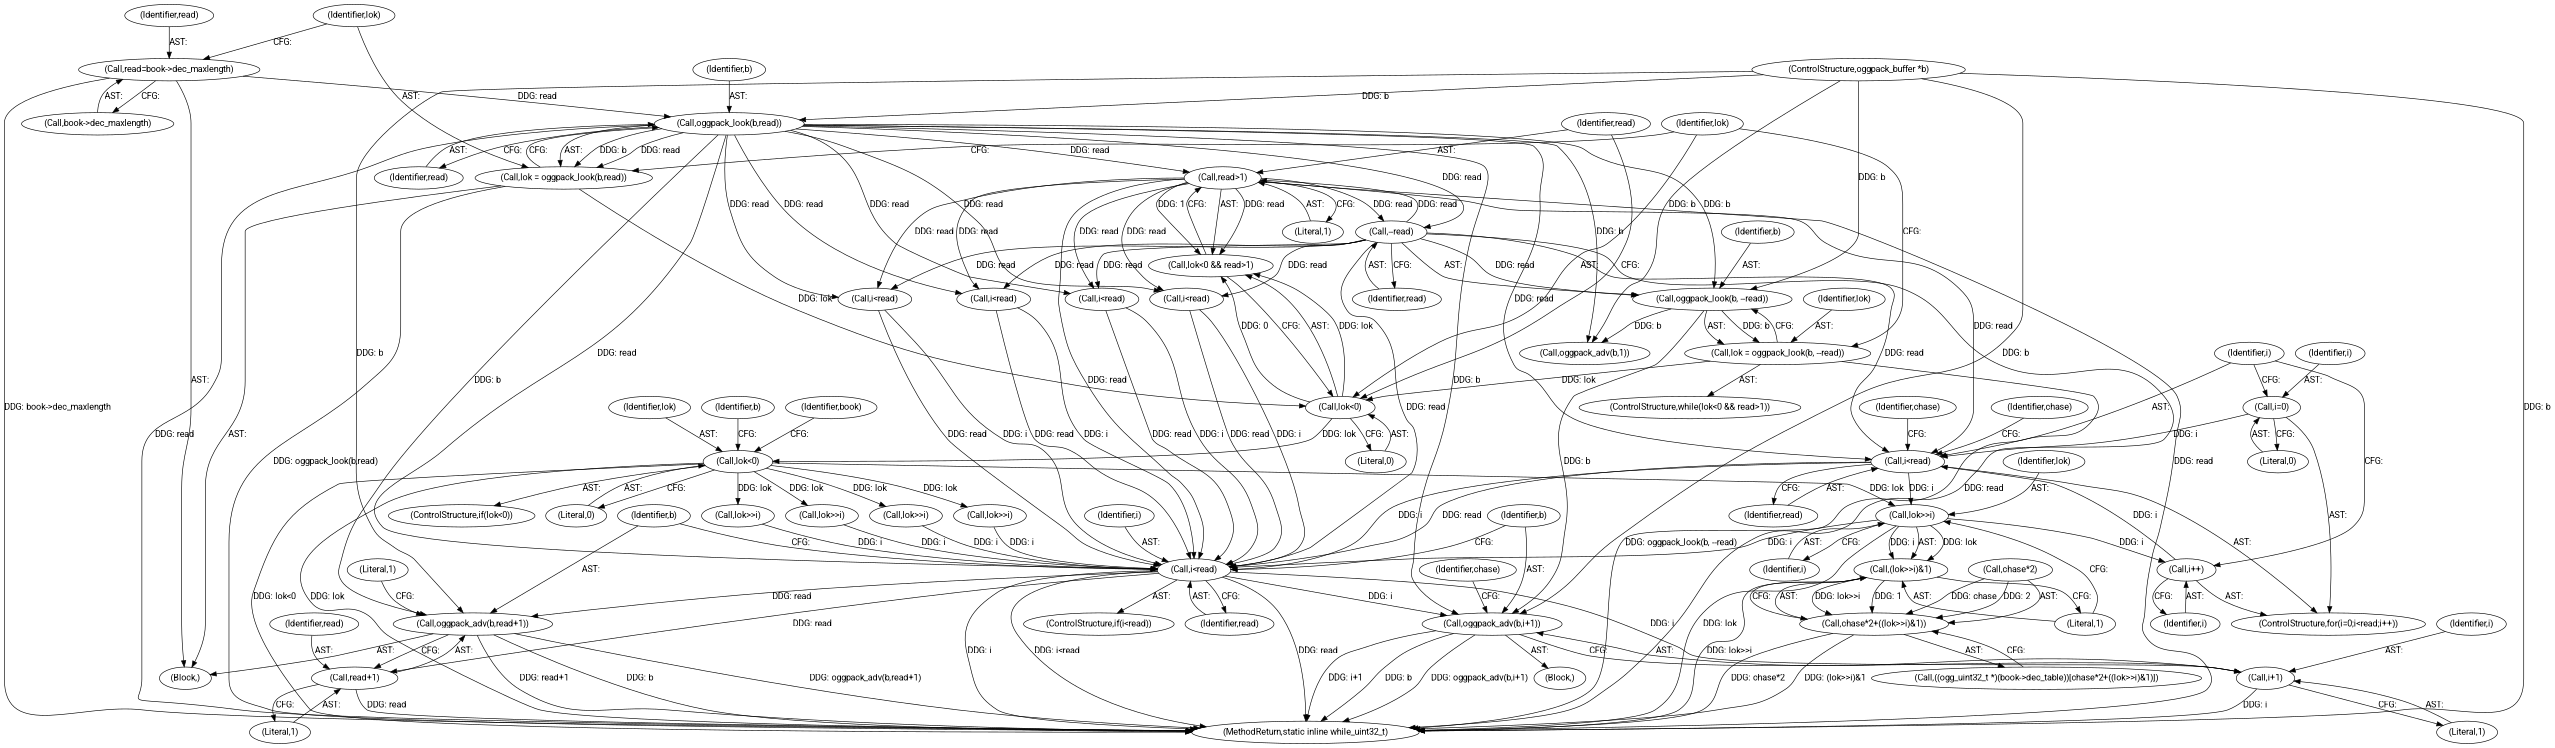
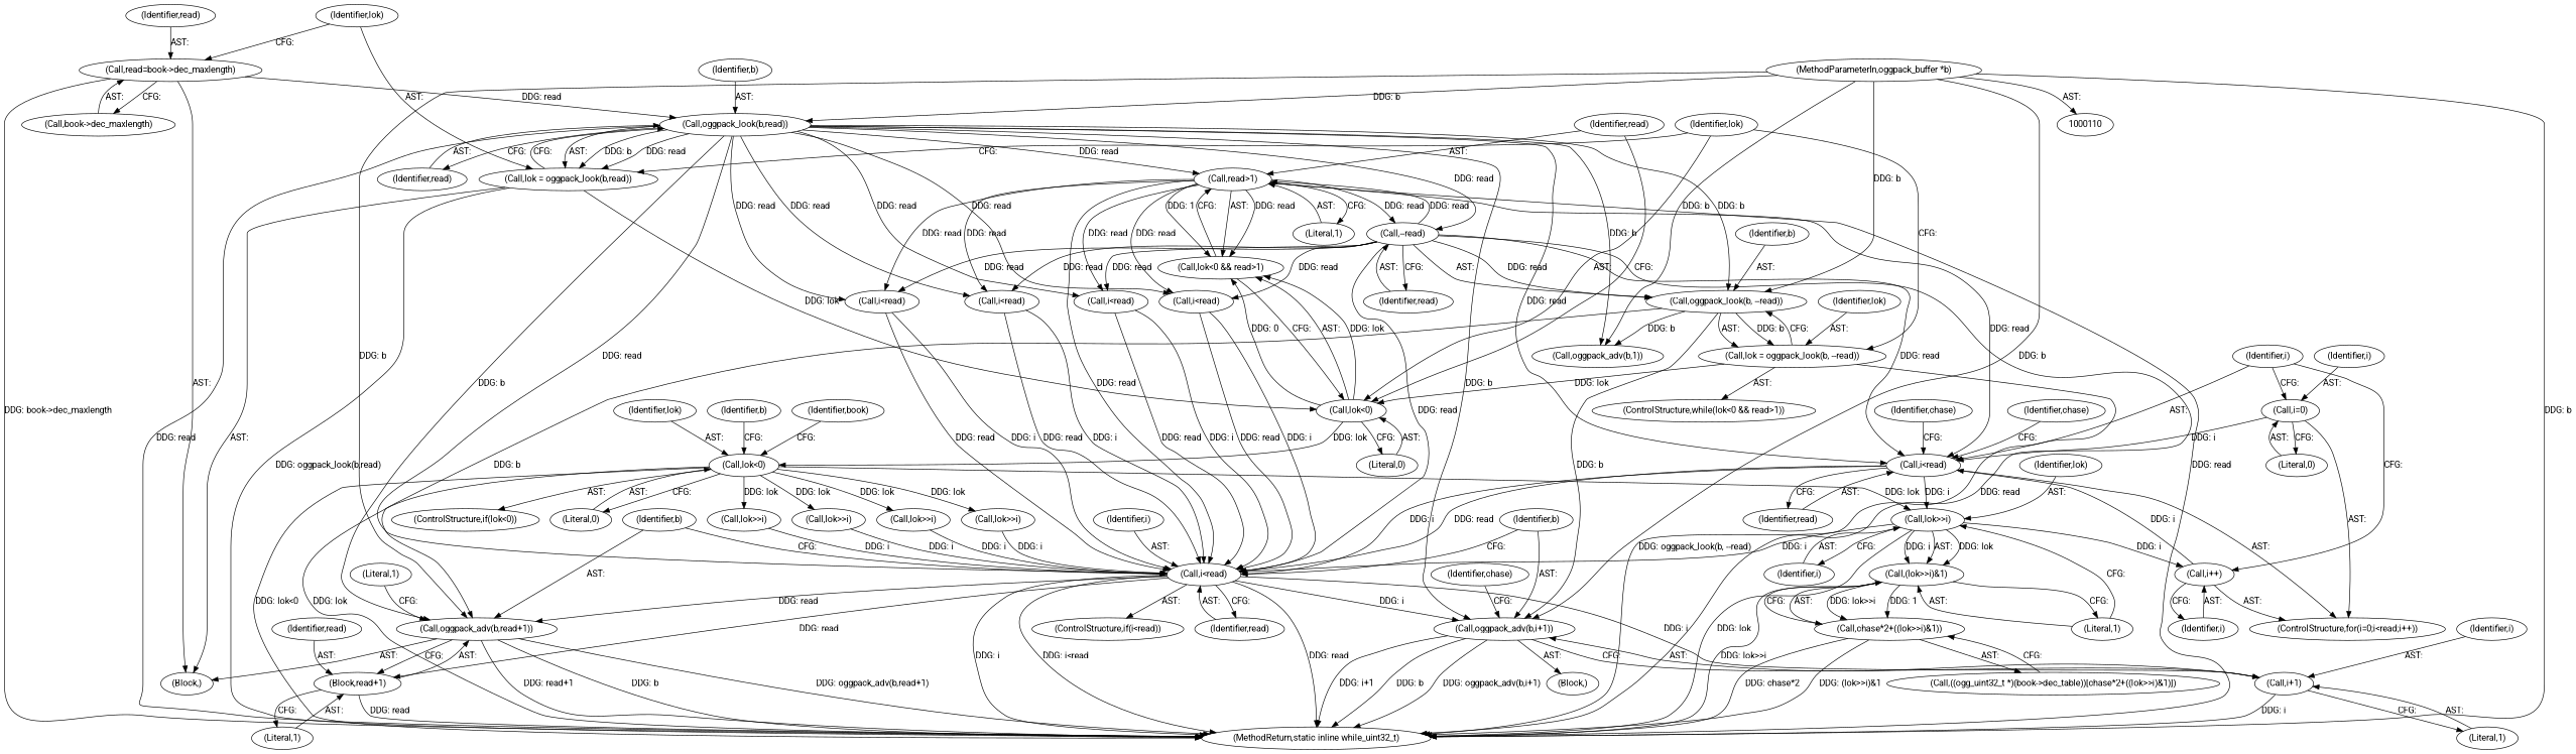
  digraph {
    fontname=Roboto
    node [fontname=Roboto]
    edge [fontname=Roboto]
    n1 [label="(Call,i<read)"]
    n2 [label="(Call,lok>>i)"]
    n3 [label="(Call,i<read)"]
    n4 [label="(ControlStructure,for(i=0;i<read;i++))"]
    n5 [label="(Identifier,read)"]
    n6 [label="(Call,i++)"]
    n7 [label="(Call,(lok>>i)&1)"]
    n8 [label="(Identifier,i)"]
    n9 [label="(MethodReturn,static inline while_uint32_t)"]
    n10 [label="(Call,oggpack_adv(b,i+1))"]
    n11 [label="(Call,oggpack_adv(b,read+1))"]
    n12 [label="(Call,i+1)"]
-   n13 [label="(Call,read+1)"]
+   n13 [label="(Block,read+1)"]
    n14 [label="(Identifier,read)"]
    n15 [label="(ControlStructure,if(i<read))"]
    n16 [label="(Identifier,i)"]
    n17 [label="(Call,chase*2+((lok>>i)&1))"]
    n18 [label="(Literal,1)"]
    n19 [label="(Call,lok<0)"]
    n20 [label="(Call,lok>>i)"]
    n21 [label="(Call,lok>>i)"]
    n22 [label="(Literal,0)"]
    n23 [label="(Call,lok>>i)"]
    n24 [label="(Call,lok>>i)"]
    n25 [label="(ControlStructure,if(lok<0))"]
    n26 [label="(Call,lok<0)"]
    n27 [label="(Call,lok<0 && read>1)"]
    n28 [label="(Literal,0)"]
    n29 [label="(Call,read>1)"]
    n30 [label="(Call,lok = oggpack_look(b,read))"]
    n31 [label="(Call,oggpack_look(b,read))"]
    n32 [label="(Block,)"]
    n33 [label="(Call,oggpack_look(b, --read))"]
    n34 [label="(Call,--read)"]
    n35 [label="(Call,i<read)"]
    n36 [label="(Call,i<read)"]
    n37 [label="(Identifier,read)"]
    n38 [label="(Call,oggpack_adv(b,1))"]
    n39 [label="(Call,i<read)"]
    n40 [label="(Call,i<read)"]
    n41 [label="(Call,lok = oggpack_look(b, --read))"]
    n42 [label="(Identifier,read)"]
    n43 [label="(Literal,1)"]
    n44 [label="(Block,)"]
-   n45 [label="(ControlStructure,oggpack_buffer *b)"]
+   n45 [label="(MethodParameterIn,oggpack_buffer *b)"]
+   1000110
    n47 [label="(Call,read=book->dec_maxlength)"]
    n48 [label="(Call,book->dec_maxlength)"]
    n49 [label="(ControlStructure,while(lok<0 && read>1))"]
    n50 [label="(Call,i=0)"]
    n51 [label="(Literal,0)"]
    n52 [label="(Literal,1)"]
    n53 [label="(Literal,1)"]
    n54 [label="(Call,((ogg_uint32_t *)(book->dec_table))[chase*2+((lok>>i)&1)])"]
    n55 [label="(Identifier,i)"]
-   n56 [label="(Call,chase*2)"]
    n57 [label="(Identifier,chase)"]
    n58 [label="(Identifier,b)"]
    n59 [label="(Identifier,read)"]
    n60 [label="(Identifier,book)"]
    n61 [label="(Identifier,chase)"]
    n62 [label="(Identifier,chase)"]
    n63 [label="(Identifier,lok)"]
    n64 [label="(Identifier,lok)"]
    n65 [label="(Identifier,b)"]
    n66 [label="(Identifier,b)"]
    n67 [label="(Identifier,b)"]
    n68 [label="(Identifier,b)"]
    n69 [label="(Literal,1)"]
    n70 [label="(Identifier,i)"]
    n71 [label="(Identifier,lok)"]
    n72 [label="(Identifier,read)"]
    n73 [label="(Identifier,lok)"]
    n74 [label="(Identifier,i)"]
    n75 [label="(Identifier,read)"]
    n76 [label="(Identifier,lok)"]
    n77 [label="(Identifier,i)"]
    n1 -> n2 [label="DDG: i"]
    n1 -> n3 [label="DDG: i"]
    n1 -> n3 [label="DDG: read"]
    n1 -> n4 [label="AST: "]
    n1 -> n5 [label="CFG: "]
    n2 -> n3 [label="DDG: i"]
    n2 -> n6 [label="DDG: i"]
    n2 -> n7 [label="AST: "]
    n2 -> n7 [label="DDG: lok"]
    n2 -> n7 [label="DDG: i"]
    n2 -> n8 [label="CFG: "]
    n2 -> n9 [label="DDG: lok"]
    n3 -> n9 [label="DDG: i"]
    n3 -> n9 [label="DDG: i<read"]
    n3 -> n9 [label="DDG: read"]
    n3 -> n10 [label="DDG: i"]
    n3 -> n11 [label="DDG: read"]
    n3 -> n12 [label="DDG: i"]
    n3 -> n13 [label="DDG: read"]
    n3 -> n14 [label="CFG: "]
    n3 -> n15 [label="AST: "]
    n5 -> n1 [label="AST: "]
    n6 -> n1 [label="DDG: i"]
    n6 -> n4 [label="AST: "]
    n6 -> n16 [label="CFG: "]
    n7 -> n9 [label="DDG: lok>>i"]
    n7 -> n17 [label="AST: "]
    n7 -> n17 [label="DDG: lok>>i"]
    n7 -> n17 [label="DDG: 1"]
    n7 -> n18 [label="CFG: "]
    n8 -> n2 [label="AST: "]
    n10 -> n9 [label="DDG: i+1"]
    n10 -> n9 [label="DDG: b"]
    n10 -> n9 [label="DDG: oggpack_adv(b,i+1)"]
    n10 -> n12 [label="CFG: "]
    n10 -> n44 [label="AST: "]
    n11 -> n9 [label="DDG: b"]
    n11 -> n9 [label="DDG: oggpack_adv(b,read+1)"]
    n11 -> n9 [label="DDG: read+1"]
    n11 -> n13 [label="CFG: "]
    n11 -> n32 [label="AST: "]
    n12 -> n9 [label="DDG: i"]
    n12 -> n10 [label="AST: "]
    n12 -> n52 [label="CFG: "]
    n13 -> n9 [label="DDG: read"]
    n13 -> n11 [label="AST: "]
    n13 -> n53 [label="CFG: "]
    n14 -> n3 [label="AST: "]
    n16 -> n6 [label="AST: "]
    n17 -> n7 [label="CFG: "]
    n17 -> n9 [label="DDG: chase*2"]
    n17 -> n9 [label="DDG: (lok>>i)&1"]
    n17 -> n54 [label="AST: "]
    n18 -> n2 [label="CFG: "]
    n18 -> n7 [label="AST: "]
    n19 -> n2 [label="DDG: lok"]
    n19 -> n9 [label="DDG: lok<0"]
    n19 -> n9 [label="DDG: lok"]
    n19 -> n20 [label="DDG: lok"]
    n19 -> n21 [label="DDG: lok"]
    n19 -> n22 [label="CFG: "]
    n19 -> n23 [label="DDG: lok"]
    n19 -> n24 [label="DDG: lok"]
    n19 -> n25 [label="AST: "]
    n20 -> n3 [label="DDG: i"]
    n21 -> n3 [label="DDG: i"]
    n22 -> n19 [label="AST: "]
    n23 -> n3 [label="DDG: i"]
    n24 -> n3 [label="DDG: i"]
    n26 -> n19 [label="DDG: lok"]
    n26 -> n27 [label="AST: "]
    n26 -> n27 [label="DDG: lok"]
    n26 -> n27 [label="DDG: 0"]
    n26 -> n28 [label="CFG: "]
    n27 -> n26 [label="CFG: "]
    n27 -> n29 [label="CFG: "]
    n28 -> n26 [label="AST: "]
    n29 -> n1 [label="DDG: read"]
    n29 -> n3 [label="DDG: read"]
    n29 -> n9 [label="DDG: read"]
    n29 -> n27 [label="AST: "]
    n29 -> n27 [label="DDG: read"]
    n29 -> n27 [label="DDG: 1"]
    n29 -> n34 [label="DDG: read"]
    n29 -> n35 [label="DDG: read"]
    n29 -> n36 [label="DDG: read"]
    n29 -> n39 [label="DDG: read"]
    n29 -> n40 [label="DDG: read"]
    n29 -> n43 [label="CFG: "]
    n30 -> n9 [label="DDG: oggpack_look(b,read)"]
    n30 -> n26 [label="DDG: lok"]
    n30 -> n31 [label="CFG: "]
    n30 -> n32 [label="AST: "]
    n31 -> n1 [label="DDG: read"]
    n31 -> n3 [label="DDG: read"]
    n31 -> n9 [label="DDG: read"]
    n31 -> n10 [label="DDG: b"]
    n31 -> n11 [label="DDG: b"]
    n31 -> n29 [label="DDG: read"]
    n31 -> n30 [label="AST: "]
    n31 -> n30 [label="DDG: b"]
    n31 -> n30 [label="DDG: read"]
    n31 -> n33 [label="DDG: b"]
    n31 -> n34 [label="DDG: read"]
    n31 -> n35 [label="DDG: read"]
    n31 -> n36 [label="DDG: read"]
    n31 -> n37 [label="CFG: "]
    n31 -> n38 [label="DDG: b"]
    n31 -> n39 [label="DDG: read"]
    n31 -> n40 [label="DDG: read"]
    n33 -> n10 [label="DDG: b"]
+   n33 -> n11 [label="DDG: b"]
    n33 -> n38 [label="DDG: b"]
    n33 -> n41 [label="AST: "]
    n33 -> n41 [label="DDG: b"]
    n34 -> n1 [label="DDG: read"]
    n34 -> n3 [label="DDG: read"]
    n34 -> n9 [label="DDG: read"]
    n34 -> n29 [label="DDG: read"]
    n34 -> n33 [label="AST: "]
    n34 -> n33 [label="DDG: read"]
    n34 -> n35 [label="DDG: read"]
    n34 -> n36 [label="DDG: read"]
    n34 -> n39 [label="DDG: read"]
    n34 -> n40 [label="DDG: read"]
    n34 -> n42 [label="CFG: "]
    n35 -> n3 [label="DDG: i"]
    n35 -> n3 [label="DDG: read"]
    n36 -> n3 [label="DDG: i"]
    n36 -> n3 [label="DDG: read"]
    n37 -> n31 [label="AST: "]
    n39 -> n3 [label="DDG: i"]
    n39 -> n3 [label="DDG: read"]
    n40 -> n3 [label="DDG: i"]
    n40 -> n3 [label="DDG: read"]
    n41 -> n9 [label="DDG: oggpack_look(b, --read)"]
    n41 -> n26 [label="DDG: lok"]
    n41 -> n33 [label="CFG: "]
    n41 -> n49 [label="AST: "]
    n42 -> n34 [label="AST: "]
    n43 -> n29 [label="AST: "]
    n45 -> n9 [label="DDG: b"]
    n45 -> n10 [label="DDG: b"]
    n45 -> n11 [label="DDG: b"]
    n45 -> n31 [label="DDG: b"]
    n45 -> n33 [label="DDG: b"]
    n45 -> n38 [label="DDG: b"]
+   n45 -> 1000110 [label="AST: "]
    n47 -> n9 [label="DDG: book->dec_maxlength"]
    n47 -> n31 [label="DDG: read"]
    n47 -> n32 [label="AST: "]
    n47 -> n48 [label="CFG: "]
    n48 -> n47 [label="AST: "]
    n50 -> n1 [label="DDG: i"]
    n50 -> n4 [label="AST: "]
    n50 -> n51 [label="CFG: "]
    n51 -> n50 [label="AST: "]
    n52 -> n12 [label="AST: "]
    n53 -> n13 [label="AST: "]
    n54 -> n17 [label="CFG: "]
    n55 -> n3 [label="AST: "]
-   n56 -> n17 [label="AST: "]
-   n56 -> n17 [label="DDG: chase"]
-   n56 -> n17 [label="DDG: 2"]
    n57 -> n1 [label="CFG: "]
    n58 -> n19 [label="CFG: "]
    n59 -> n26 [label="CFG: "]
    n59 -> n29 [label="AST: "]
    n60 -> n19 [label="CFG: "]
    n61 -> n10 [label="CFG: "]
    n62 -> n1 [label="CFG: "]
    n63 -> n30 [label="AST: "]
    n63 -> n47 [label="CFG: "]
    n64 -> n2 [label="AST: "]
    n65 -> n3 [label="CFG: "]
    n65 -> n10 [label="AST: "]
    n66 -> n31 [label="AST: "]
    n67 -> n33 [label="AST: "]
    n68 -> n3 [label="CFG: "]
    n68 -> n11 [label="AST: "]
    n69 -> n11 [label="CFG: "]
    n70 -> n50 [label="AST: "]
    n71 -> n19 [label="AST: "]
    n72 -> n47 [label="AST: "]
    n73 -> n26 [label="AST: "]
    n73 -> n30 [label="CFG: "]
    n73 -> n41 [label="CFG: "]
    n74 -> n1 [label="AST: "]
    n74 -> n6 [label="CFG: "]
    n74 -> n50 [label="CFG: "]
    n75 -> n13 [label="AST: "]
    n76 -> n41 [label="AST: "]
    n77 -> n12 [label="AST: "]
  }
